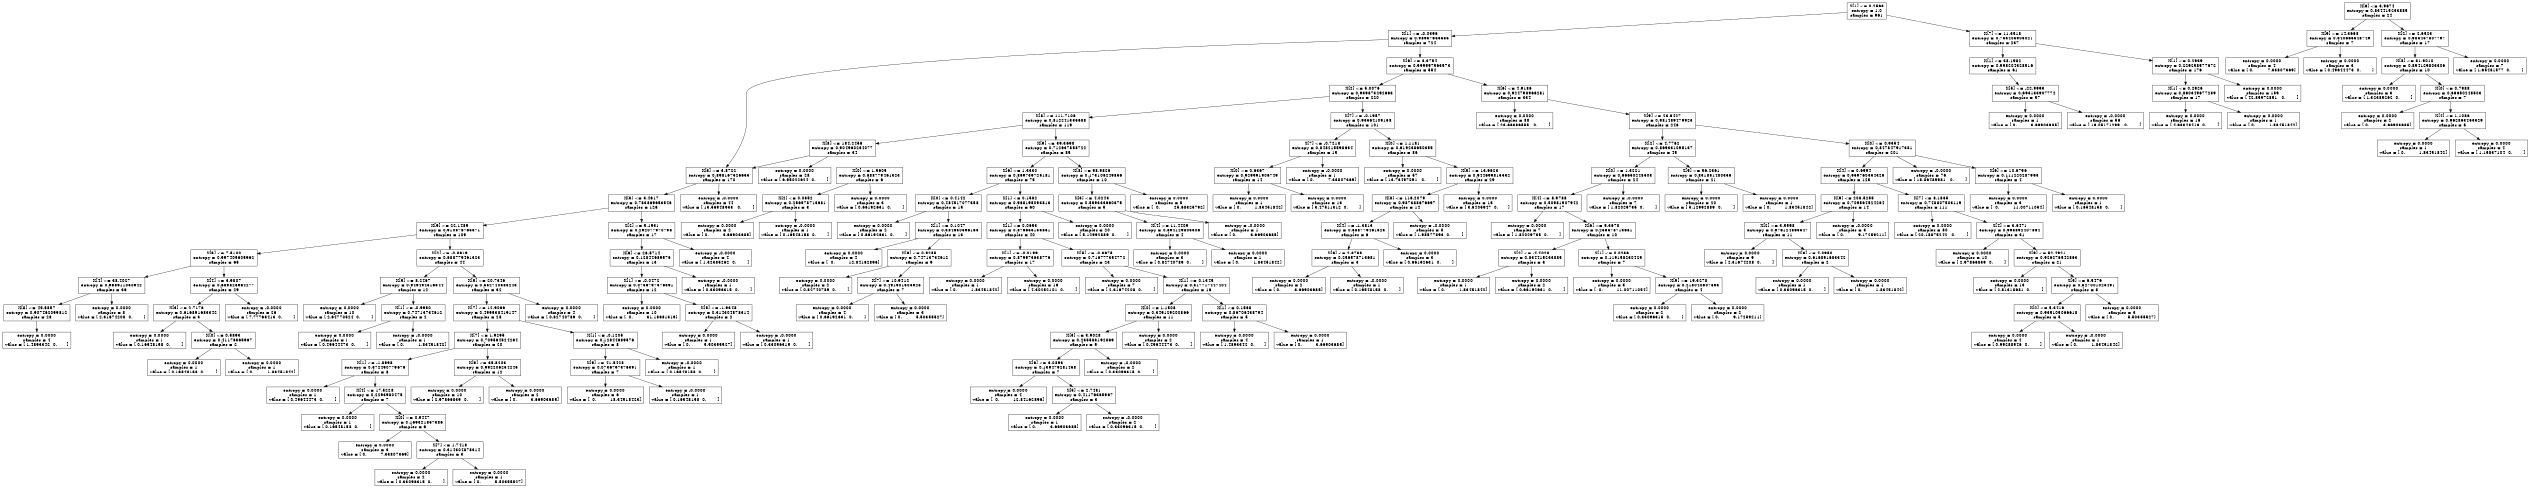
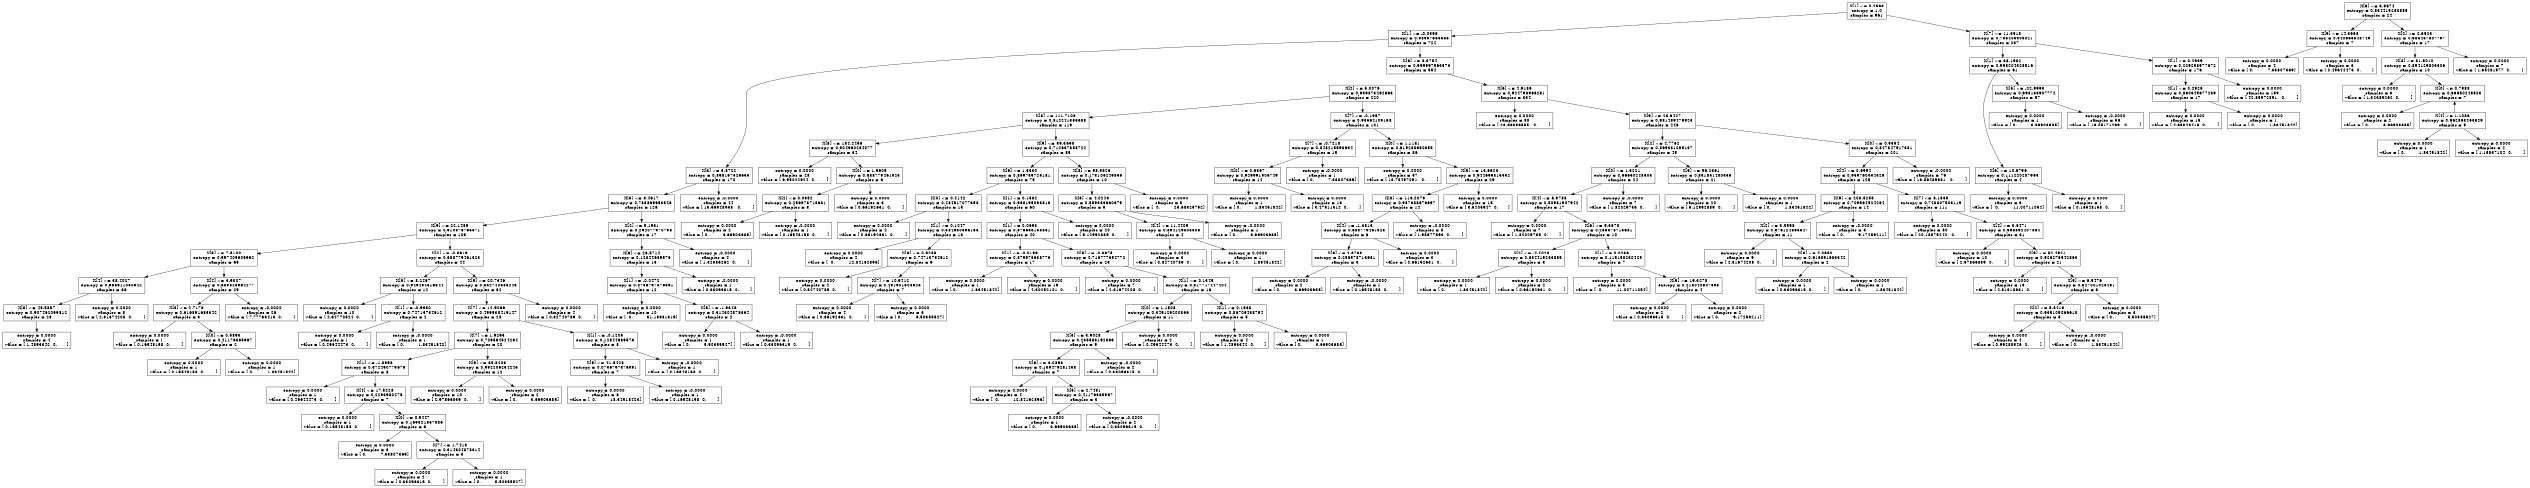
  digraph {
    node [shape=box]
    n1 [label="X[1] <= 0.2563\nentropy = 1.0\nsamples = 961"]
    n2 [label="X[1] <= -0.0396\nentropy = 0.98937655555\nsamples = 724"]
    n3 [label="X[7] <= 11.3518\nentropy = 0.733405903021\nsamples = 237"]
    n4 [label="X[3] <= 3.8722\nentropy = 0.898167526655\nsamples = 170"]
    n5 [label="X[6] <= 3.3754\nentropy = 0.999997563573\nsamples = 554"]
    n6 [label="X[1] <= 0.2939\nentropy = 0.229258577672\nsamples = 176"]
    n7 [label="X[1] <= 38.1982\nentropy = 0.998204328516\nsamples = 61"]
    n8 [label="X[3] <= 3.4617\nentropy = 0.783869653546\nsamples = 126"]
    n9 [label="entropy = -0.0000\nsamples = 44\nvalue = [ 13.56948933   0.        ]"]
    n10 [label="X[2] <= 5.0076\nentropy = 0.939873292663\nsamples = 220"]
    n11 [label="X[6] <= 4.9186\nentropy = 0.924798966281\nsamples = 334"]
    n12 [label="X[9] <= 22.1489\nentropy = 0.910576765371\nsamples = 109"]
    n13 [label="X[2] <= 5.1931\nentropy = 0.292077970798\nsamples = 17"]
    n14 [label="X[5] <= 7.5100\nentropy = 0.997405605962\nsamples = 65"]
    n15 [label="X[2] <= -0.8619\nentropy = 0.688779461323\nsamples = 44"]
    n16 [label="X[6] <= 26.5714\nentropy = 0.12844689576\nsamples = 13"]
    n17 [label="entropy = -0.0000\nsamples = 4\nvalue = [ 1.32385262  0.        ]"]
    n18 [label="X[4] <= 38.4027\nentropy = 0.968911030942\nsamples = 36"]
    n19 [label="X[4] <= 3.9807\nentropy = 0.689825964277\nsamples = 29"]
    n20 [label="X[5] <= 8.2467\nentropy = 0.949494516344\nsamples = 12"]
    n21 [label="X[5] <= 20.7346\nentropy = 0.552740383243\nsamples = 32"]
    n22 [label="X[8] <= 45.5857\nentropy = 0.907462099812\nsamples = 28"]
    n23 [label="entropy = 0.0000\nsamples = 8\nvalue = [ 2.31674208  0.        ]"]
    n24 [label="X[3] <= 2.7176\nentropy = 0.616891683342\nsamples = 3"]
    n25 [label="entropy = -0.0000\nsamples = 26\nvalue = [ 7.77763413  0.        ]"]
    n26 [label="entropy = 0.0000\nsamples = 4\nvalue = [ 1.4893342  0.       ]"]
    n27 [label="X[6] <= 3.9674\nentropy = 0.834415233885\nsamples = 24"]
    n28 [label="X[9] <= 14.3668\nentropy = 0.340665548749\nsamples = 7"]
    n29 [label="X[2] <= 2.6523\nentropy = 0.985457807797\nsamples = 17"]
    n30 [label="entropy = 0.0000\nsamples = 4\nvalue = [ 0.          7.33807369]"]
    n31 [label="entropy = 0.0000\nsamples = 3\nvalue = [ 0.49644473  0.        ]"]
    n32 [label="X[8] <= 81.9010\nentropy = 0.894129803306\nsamples = 10"]
    n33 [label="entropy = 0.0000\nsamples = 7\nvalue = [ 1.65481577  0.        ]"]
    n34 [label="entropy = 0.0000\nsamples = 3\nvalue = [ 1.32385262  0.        ]"]
    n35 [label="X[0] <= 0.7988\nentropy = 0.66650248503\nsamples = 7"]
    n36 [label="entropy = 0.0000\nsamples = 2\nvalue = [ 0.          3.66903685]"]
    n37 [label="X[4] <= 1.1086\nentropy = 0.962863453329\nsamples = 5"]
    n38 [label="entropy = 0.0000\nsamples = 1\nvalue = [ 0.          1.83451842]"]
    n39 [label="entropy = 0.0000\nsamples = 4\nvalue = [ 1.15837104  0.        ]"]
    n40 [label="entropy = 0.0000\nsamples = 1\nvalue = [ 0.16548158  0.        ]"]
    n41 [label="X[0] <= 0.5893\nentropy = 0.41176365967\nsamples = 2"]
    n42 [label="entropy = 0.0000\nsamples = 1\nvalue = [ 0.16548158  0.        ]"]
    n43 [label="entropy = 0.0000\nsamples = 1\nvalue = [ 0.          1.83451842]"]
    n44 [label="entropy = 0.0000\nsamples = 10\nvalue = [ 2.64770524  0.        ]"]
    n45 [label="X[1] <= -0.9950\nentropy = 0.74713734612\nsamples = 2"]
    n46 [label="X[7] <= 12.9066\nentropy = 0.499538419147\nsamples = 28"]
    n47 [label="entropy = 0.0000\nsamples = 4\nvalue = [ 0.82740789  0.        ]"]
    n48 [label="entropy = 0.0000\nsamples = 1\nvalue = [ 0.49644473  0.        ]"]
    n49 [label="entropy = -0.0000\nsamples = 1\nvalue = [ 0.          1.83451842]"]
    n50 [label="X[7] <= 1.9295\nentropy = 0.709564524264\nsamples = 20"]
    n51 [label="X[1] <= -0.1205\nentropy = 0.12844689576\nsamples = 8"]
    n52 [label="X[1] <= -1.8998\nentropy = 0.372490779676\nsamples = 8"]
    n53 [label="X[9] <= 35.8203\nentropy = 0.992206254245\nsamples = 12"]
    n54 [label="X[9] <= 41.5428\nentropy = 0.0736797376391\nsamples = 7"]
    n55 [label="entropy = -0.0000\nsamples = 1\nvalue = [ 0.16548158  0.        ]"]
    n56 [label="entropy = 0.0000\nsamples = 1\nvalue = [ 0.49644473  0.        ]"]
    n57 [label="X[4] <= 17.5228\nentropy = 0.2293980475\nsamples = 7"]
    n58 [label="entropy = 0.0000\nsamples = 10\nvalue = [ 2.97866839  0.        ]"]
    n59 [label="entropy = 0.0000\nsamples = 2\nvalue = [ 0.          3.66903685]"]
    n60 [label="entropy = 0.0000\nsamples = 1\nvalue = [ 0.16548158  0.        ]"]
    n61 [label="X[0] <= 0.9447\nentropy = 0.169321857386\nsamples = 6"]
    n62 [label="entropy = 0.0000\nsamples = 3\nvalue = [ 0.          7.33807369]"]
    n63 [label="X[7] <= 1.7418\nentropy = 0.314304878314\nsamples = 3"]
    n64 [label="entropy = 0.0000\nsamples = 2\nvalue = [ 0.33096315  0.        ]"]
    n65 [label="entropy = 0.0000\nsamples = 1\nvalue = [ 0.          5.50355527]"]
    n66 [label="entropy = 0.0000\nsamples = 6\nvalue = [  0.          18.34518423]"]
    n67 [label="entropy = -0.0000\nsamples = 1\nvalue = [ 0.16548158  0.        ]"]
    n68 [label="X[1] <= -0.0472\nentropy = 0.0736797376391\nsamples = 12"]
    n69 [label="entropy = -0.0000\nsamples = 1\nvalue = [ 0.33096315  0.        ]"]
    n70 [label="entropy = 0.0000\nsamples = 10\nvalue = [  0.          31.18681319]"]
-   n71 [label="X[5] <= -1.9348\nentropy = 0.314304878314\nsamples = 2"]
+   n71 [label="X[5] <= -1.9348\nentropy = 0.314304878364\nsamples = 2"]
    n72 [label="entropy = 0.0000\nsamples = 1\nvalue = [ 0.          5.50355527]"]
    n73 [label="entropy = -0.0000\nsamples = 1\nvalue = [ 0.33096315  0.        ]"]
    n74 [label="X[8] <= 111.7106\nentropy = 0.812241335688\nsamples = 119"]
    n75 [label="X[7] <= -0.1957\nentropy = 0.93564109158\nsamples = 101"]
    n76 [label="entropy = 0.0000\nsamples = 88\nvalue = [ 23.66386555   0.        ]"]
    n77 [label="X[9] <= 23.6427\nentropy = 0.981489479923\nsamples = 246"]
    n78 [label="X[9] <= 39.3698\nentropy = 0.712637858722\nsamples = 85"]
    n79 [label="X[8] <= 184.2456\nentropy = 0.904960234077\nsamples = 34"]
    n80 [label="X[7] <= -0.7218\nentropy = 0.848215598634\nsamples = 15"]
    n81 [label="X[0] <= 1.1181\nentropy = 0.619238650355\nsamples = 86"]
    n82 [label="X[6] <= 1.3330\nentropy = 0.869739725181\nsamples = 75"]
    n83 [label="X[8] <= 98.9826\nentropy = 0.173106249856\nsamples = 10"]
    n84 [label="entropy = 0.0000\nsamples = 28\nvalue = [ 6.95022624  0.        ]"]
    n85 [label="X[0] <= 1.9605\nentropy = 0.688779461323\nsamples = 6"]
    n86 [label="X[0] <= 0.4142\nentropy = 0.484517077358\nsamples = 15"]
    n87 [label="X[1] <= 0.1582\nentropy = 0.968195093813\nsamples = 60"]
    n88 [label="X[3] <= 4.0243\nentropy = 0.559333660375\nsamples = 5"]
    n89 [label="entropy = 0.0000\nsamples = 5\nvalue = [  0.          25.68325792]"]
    n90 [label="entropy = 0.0000\nsamples = 2\nvalue = [ 0.66192631  0.        ]"]
    n91 [label="X[1] <= 0.1047\nentropy = 0.384630396163\nsamples = 13"]
    n92 [label="X[1] <= 0.0653\nentropy = 0.876655153851\nsamples = 40"]
    n93 [label="entropy = 0.0000\nsamples = 20\nvalue = [ 5.12992889  0.        ]"]
    n94 [label="entropy = 0.0000\nsamples = 4\nvalue = [  0.          12.84162896]"]
    n95 [label="X[6] <= 0.9285\nentropy = 0.74713734612\nsamples = 9"]
    n96 [label="entropy = 0.0000\nsamples = 2\nvalue = [ 0.82740789  0.        ]"]
    n97 [label="X[7] <= 10.9412\nentropy = 0.491901305925\nsamples = 7"]
    n98 [label="entropy = 0.0000\nsamples = 4\nvalue = [ 0.66192631  0.        ]"]
    n99 [label="entropy = 0.0000\nsamples = 3\nvalue = [ 0.          5.50355527]"]
    n100 [label="X[1] <= -0.0199\nentropy = 0.879973638776\nsamples = 17"]
    n101 [label="X[5] <= -0.3675\nentropy = 0.716777354772\nsamples = 23"]
    n102 [label="entropy = 0.0000\nsamples = 1\nvalue = [ 0.          1.83451842]"]
    n103 [label="entropy = 0.0000\nsamples = 16\nvalue = [ 4.30252101  0.        ]"]
    n104 [label="entropy = 0.0000\nsamples = 7\nvalue = [ 2.31674208  0.        ]"]
    n105 [label="X[1] <= 0.1345\nentropy = 0.517717447404\nsamples = 16"]
    n106 [label="X[0] <= 1.1508\nentropy = 0.349129200866\nsamples = 11"]
    n107 [label="X[1] <= 0.1568\nentropy = 0.86706438794\nsamples = 5"]
    n108 [label="X[3] <= 3.9028\nentropy = 0.235583192869\nsamples = 9"]
    n109 [label="entropy = 0.0000\nsamples = 2\nvalue = [ 0.49644473  0.        ]"]
    n110 [label="entropy = 0.0000\nsamples = 4\nvalue = [ 1.4893342  0.       ]"]
    n111 [label="entropy = 0.0000\nsamples = 1\nvalue = [ 0.          3.66903685]"]
    n112 [label="X[6] <= 3.0893\nentropy = 0.139479281458\nsamples = 7"]
    n113 [label="entropy = -0.0000\nsamples = 2\nvalue = [ 0.33096315  0.        ]"]
    n114 [label="entropy = 0.0000\nsamples = 4\nvalue = [  0.          12.84162896]"]
    n115 [label="X[5] <= 2.7481\nentropy = 0.41176365967\nsamples = 3"]
    n116 [label="entropy = 0.0000\nsamples = 1\nvalue = [ 0.          3.66903685]"]
    n117 [label="entropy = -0.0000\nsamples = 2\nvalue = [ 0.33096315  0.        ]"]
    n118 [label="X[4] <= 11.4409\nentropy = 0.894129803306\nsamples = 4"]
    n119 [label="entropy = -0.0000\nsamples = 1\nvalue = [ 0.          3.66903685]"]
    n120 [label="entropy = 0.0000\nsamples = 3\nvalue = [ 0.82740789  0.        ]"]
    n121 [label="entropy = 0.0000\nsamples = 1\nvalue = [ 0.          1.83451842]"]
    n122 [label="X[2] <= 0.0352\nentropy = 0.256578713681\nsamples = 3"]
    n123 [label="entropy = 0.0000\nsamples = 3\nvalue = [ 0.66192631  0.        ]"]
    n124 [label="entropy = 0.0000\nsamples = 2\nvalue = [ 0.          3.66903685]"]
    n125 [label="entropy = -0.0000\nsamples = 1\nvalue = [ 0.16548158  0.        ]"]
    n126 [label="X[0] <= 0.6367\nentropy = 0.929991906749\nsamples = 14"]
    n127 [label="entropy = -0.0000\nsamples = 1\nvalue = [ 0.          7.33807369]"]
    n128 [label="entropy = 0.0000\nsamples = 57\nvalue = [ 13.73497091   0.        ]"]
    n129 [label="X[5] <= 13.6623\nentropy = 0.944699815532\nsamples = 29"]
    n130 [label="entropy = 0.0000\nsamples = 1\nvalue = [ 0.          1.83451842]"]
    n131 [label="entropy = 0.0000\nsamples = 13\nvalue = [ 3.47511312  0.        ]"]
    n132 [label="X[8] <= 116.2079\nentropy = 0.987388676697\nsamples = 14"]
    n133 [label="entropy = 0.0000\nsamples = 15\nvalue = [ 3.6405947  0.       ]"]
    n134 [label="X[4] <= -1.3813\nentropy = 0.688779461323\nsamples = 6"]
    n135 [label="entropy = -0.0000\nsamples = 8\nvalue = [ 1.98577893  0.        ]"]
    n136 [label="X[6] <= 2.3738\nentropy = 0.256578713681\nsamples = 3"]
    n137 [label="entropy = 0.0000\nsamples = 3\nvalue = [ 0.66192631  0.        ]"]
    n138 [label="entropy = 0.0000\nsamples = 2\nvalue = [ 0.          3.66903685]"]
    n139 [label="entropy = -0.0000\nsamples = 1\nvalue = [ 0.16548158  0.        ]"]
    n140 [label="X[2] <= 4.7762\nentropy = 0.869331095137\nsamples = 45"]
    n141 [label="X[0] <= 0.9354\nentropy = 0.847847917381\nsamples = 201"]
    n142 [label="X[0] <= 1.3221\nentropy = 0.66650248503\nsamples = 24"]
    n143 [label="X[5] <= 56.2361\nentropy = 0.831851480356\nsamples = 21"]
    n144 [label="X[4] <= 0.6994\nentropy = 0.959760354326\nsamples = 125"]
    n145 [label="entropy = -0.0000\nsamples = 76\nvalue = [ 18.86489981   0.        ]"]
    n146 [label="X[4] <= 8.9788\nentropy = 0.50981907942\nsamples = 17"]
    n147 [label="entropy = -0.0000\nsamples = 7\nvalue = [ 1.82029735  0.        ]"]
    n148 [label="entropy = 0.0000\nsamples = 20\nvalue = [ 5.12992889  0.        ]"]
    n149 [label="entropy = 0.0000\nsamples = 1\nvalue = [ 0.          1.83451842]"]
    n150 [label="entropy = 0.0000\nsamples = 7\nvalue = [ 1.82029735  0.        ]"]
    n151 [label="X[6] <= 5.3678\nentropy = 0.256578713681\nsamples = 10"]
    n152 [label="X[2] <= -4.4028\nentropy = 0.834415233885\nsamples = 3"]
    n153 [label="X[1] <= 0.0236\nentropy = 0.119158230429\nsamples = 7"]
    n154 [label="entropy = 0.0000\nsamples = 1\nvalue = [ 0.          1.83451842]"]
    n155 [label="entropy = 0.0000\nsamples = 2\nvalue = [ 0.66192631  0.        ]"]
    n156 [label="entropy = 0.0000\nsamples = 3\nvalue = [  0.          11.00711054]"]
    n157 [label="X[9] <= 19.3278\nentropy = 0.218040607593\nsamples = 4"]
    n158 [label="entropy = 0.0000\nsamples = 2\nvalue = [ 0.33096315  0.        ]"]
    n159 [label="entropy = 0.0000\nsamples = 2\nvalue = [ 0.          9.17259211]"]
    n160 [label="X[9] <= 208.5255\nentropy = 0.709564524264\nsamples = 14"]
    n161 [label="X[7] <= 8.1835\nentropy = 0.748807503119\nsamples = 111"]
    n162 [label="X[2] <= 3.5598\nentropy = 0.976124863547\nsamples = 11"]
    n163 [label="entropy = -0.0000\nsamples = 3\nvalue = [ 0.          9.17259211]"]
    n164 [label="entropy = 0.0000\nsamples = 80\nvalue = [ 20.18875242   0.        ]"]
    n165 [label="X[4] <= 3.6471\nentropy = 0.998892407864\nsamples = 31"]
    n166 [label="entropy = 0.0000\nsamples = 9\nvalue = [ 2.31674208  0.        ]"]
    n167 [label="X[3] <= 4.0950\nentropy = 0.616891683342\nsamples = 2"]
    n168 [label="entropy = 0.0000\nsamples = 1\nvalue = [ 0.33096315  0.        ]"]
    n169 [label="entropy = 0.0000\nsamples = 1\nvalue = [ 0.          1.83451842]"]
    n170 [label="entropy = 0.0000\nsamples = 10\nvalue = [ 2.97866839  0.        ]"]
    n171 [label="X[9] <= 52.4921\nentropy = 0.926276542863\nsamples = 21"]
    n172 [label="entropy = 0.0000\nsamples = 13\nvalue = [ 2.81318681  0.        ]"]
    n173 [label="X[5] <= 6.5476\nentropy = 0.527001025491\nsamples = 8"]
    n174 [label="X[2] <= 5.3416\nentropy = 0.935105066618\nsamples = 5"]
    n175 [label="entropy = 0.0000\nsamples = 3\nvalue = [ 0.          5.50355527]"]
    n176 [label="entropy = 0.0000\nsamples = 4\nvalue = [ 0.99288946  0.        ]"]
    n177 [label="entropy = -0.0000\nsamples = 1\nvalue = [ 0.          1.83451842]"]
    n178 [label="X[1] <= 0.2926\nentropy = 0.860349677239\nsamples = 17"]
    n179 [label="entropy = 0.0000\nsamples = 159\nvalue = [ 42.85972851   0.        ]"]
    n180 [label="X[5] <= -22.9993\nentropy = 0.693133907772\nsamples = 57"]
    n181 [label="X[6] <= 10.6796\nentropy = 0.111220287993\nsamples = 4"]
    n182 [label="entropy = 0.0000\nsamples = 16\nvalue = [ 4.63348416  0.        ]"]
    n183 [label="entropy = 0.0000\nsamples = 1\nvalue = [ 0.          1.83451842]"]
    n184 [label="entropy = 0.0000\nsamples = 1\nvalue = [ 0.          3.66903685]"]
    n185 [label="entropy = -0.0000\nsamples = 56\nvalue = [ 16.05171299   0.        ]"]
    n186 [label="entropy = 0.0000\nsamples = 3\nvalue = [  0.          11.00711054]"]
    n187 [label="entropy = 0.0000\nsamples = 1\nvalue = [ 0.16548158  0.        ]"]
    n1 -> n2
    n1 -> n3
    n2 -> n4
    n2 -> n5
    n3 -> n6
    n3 -> n7
    n4 -> n8
    n4 -> n9
-   n5 -> n10
    n5 -> n11
    n6 -> n178
    n6 -> n179
    n7 -> n180
-   n141 -> n181
+   n7 -> n181
    n8 -> n12
    n8 -> n13
    n10 -> n74
    n10 -> n75
    n11 -> n76
    n11 -> n77
    n12 -> n14
    n12 -> n15
    n13 -> n16
    n13 -> n17
    n14 -> n18
    n14 -> n19
    n15 -> n20
    n15 -> n21
    n16 -> n68
    n16 -> n69
    n18 -> n22
    n18 -> n23
    n19 -> n24
    n19 -> n25
    n20 -> n44
    n20 -> n45
    n21 -> n46
    n21 -> n47
    n22 -> n26
    n24 -> n40
    n24 -> n41
    n27 -> n28
    n27 -> n29
    n28 -> n30
    n28 -> n31
    n29 -> n32
    n29 -> n33
    n32 -> n34
    n32 -> n35
    n35 -> n36
-   n35 -> n37
+   n37 -> n35
    n37 -> n38
    n37 -> n39
    n41 -> n42
    n41 -> n43
    n45 -> n48
    n45 -> n49
    n46 -> n50
    n46 -> n51
    n50 -> n52
    n50 -> n53
    n51 -> n54
    n51 -> n55
    n52 -> n56
    n52 -> n57
    n53 -> n58
    n53 -> n59
    n54 -> n66
    n54 -> n67
    n57 -> n60
    n57 -> n61
    n61 -> n62
    n61 -> n63
    n63 -> n64
    n63 -> n65
    n68 -> n70
    n68 -> n71
    n71 -> n72
    n71 -> n73
    n74 -> n78
    n74 -> n79
    n75 -> n80
    n75 -> n81
    n77 -> n140
    n77 -> n141
    n78 -> n82
    n78 -> n83
    n79 -> n84
-   n79 -> n4
+   n79 -> n85
    n80 -> n126
    n80 -> n127
    n81 -> n128
    n81 -> n129
    n82 -> n86
    n82 -> n87
    n83 -> n88
    n83 -> n89
    n85 -> n122
    n85 -> n123
    n86 -> n90
    n86 -> n91
    n87 -> n92
    n87 -> n93
    n88 -> n118
    n88 -> n119
    n91 -> n94
    n91 -> n95
    n92 -> n100
    n92 -> n101
    n95 -> n96
    n95 -> n97
    n97 -> n98
    n97 -> n99
    n100 -> n102
    n100 -> n103
    n101 -> n104
    n101 -> n105
    n105 -> n106
    n105 -> n107
    n106 -> n108
    n106 -> n109
    n107 -> n110
    n107 -> n111
    n108 -> n112
    n108 -> n113
    n112 -> n114
    n112 -> n115
    n115 -> n116
    n115 -> n117
    n118 -> n120
    n118 -> n121
    n122 -> n124
    n122 -> n125
    n126 -> n130
    n126 -> n131
    n129 -> n132
    n129 -> n133
    n132 -> n134
    n132 -> n135
    n134 -> n136
    n134 -> n137
    n136 -> n138
    n136 -> n139
    n140 -> n142
    n140 -> n143
    n141 -> n144
    n141 -> n145
    n142 -> n146
    n142 -> n147
    n143 -> n148
    n143 -> n149
    n144 -> n160
    n144 -> n161
    n146 -> n150
    n146 -> n151
    n151 -> n152
    n151 -> n153
    n152 -> n154
    n152 -> n155
    n153 -> n156
    n153 -> n157
    n157 -> n158
    n157 -> n159
    n160 -> n162
    n160 -> n163
    n161 -> n164
    n161 -> n165
    n162 -> n166
    n162 -> n167
    n165 -> n170
    n165 -> n171
    n167 -> n168
    n167 -> n169
    n171 -> n172
    n171 -> n173
    n173 -> n174
    n173 -> n175
    n174 -> n176
    n174 -> n177
    n178 -> n182
    n178 -> n183
    n180 -> n184
    n180 -> n185
    n181 -> n186
    n181 -> n187
  }
